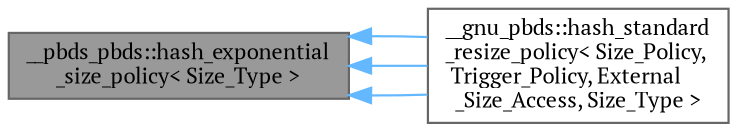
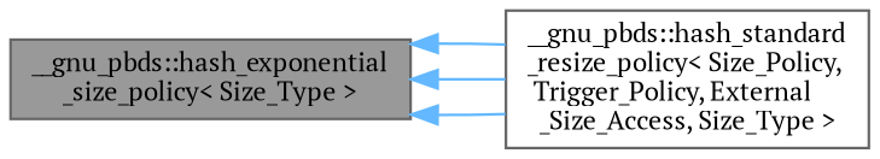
  digraph {
    rankdir=LR
    fontname="PT Serif"
    node [color=gray40 fontname="PT Serif" fontsize=10 shape=box style=filled]
    edge [color=steelblue1 dir=back fontname="PT Serif" fontsize=10 labelfontname=Helvetica labelfontsize=10 style=solid]
-   n1 [fillcolor=grey60 fontcolor=black height=0.2 label="__pbds_pbds::hash_exponential\l_size_policy\< Size_Type \>" width=0.4]
+   n1 [fillcolor=grey60 fontcolor=black height=0.2 label="__gnu_pbds::hash_exponential\l_size_policy\< Size_Type \>" width=0.4]
    n2 [fillcolor=white height=0.2 label="__gnu_pbds::hash_standard\l_resize_policy\< Size_Policy,\l Trigger_Policy, External\l_Size_Access, Size_Type \>" width=0.4]
    n1 -> n2
    n1 -> n2
    n1 -> n2
  }
